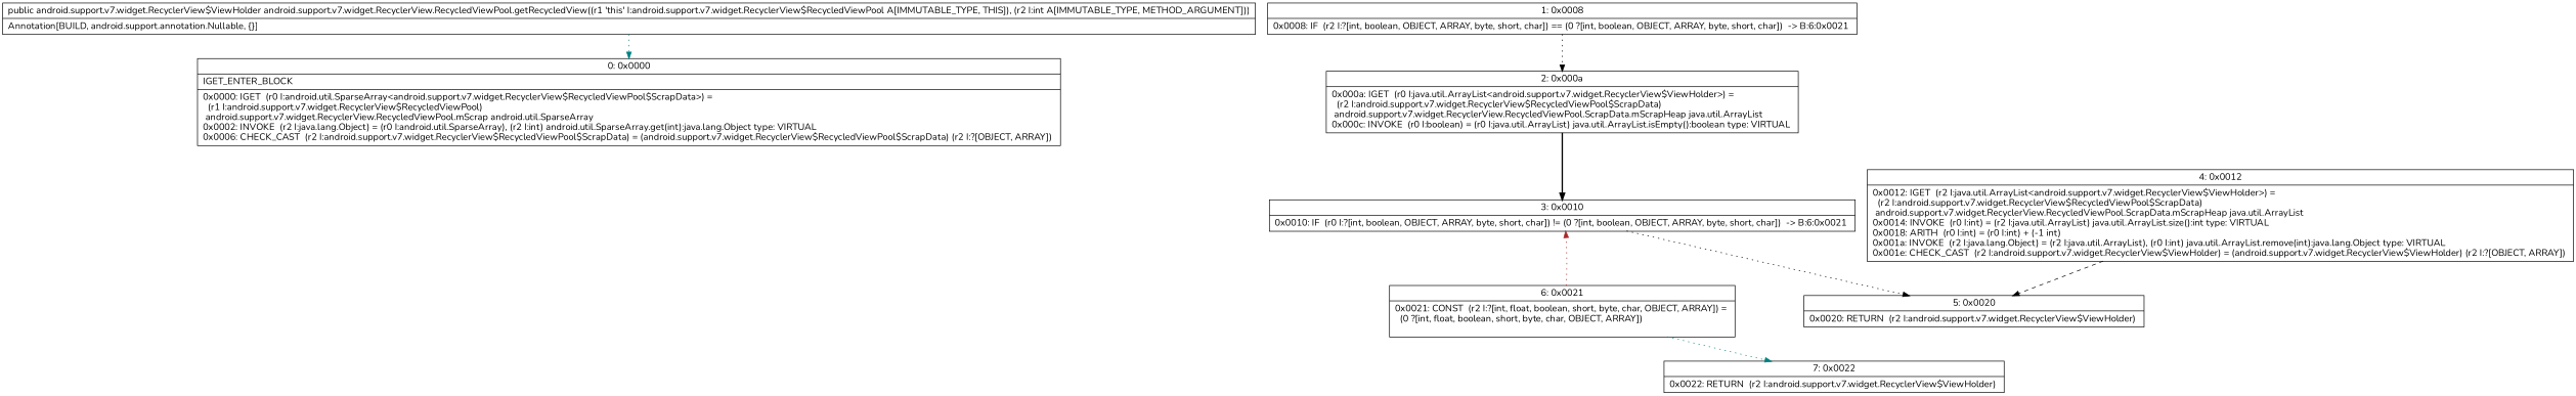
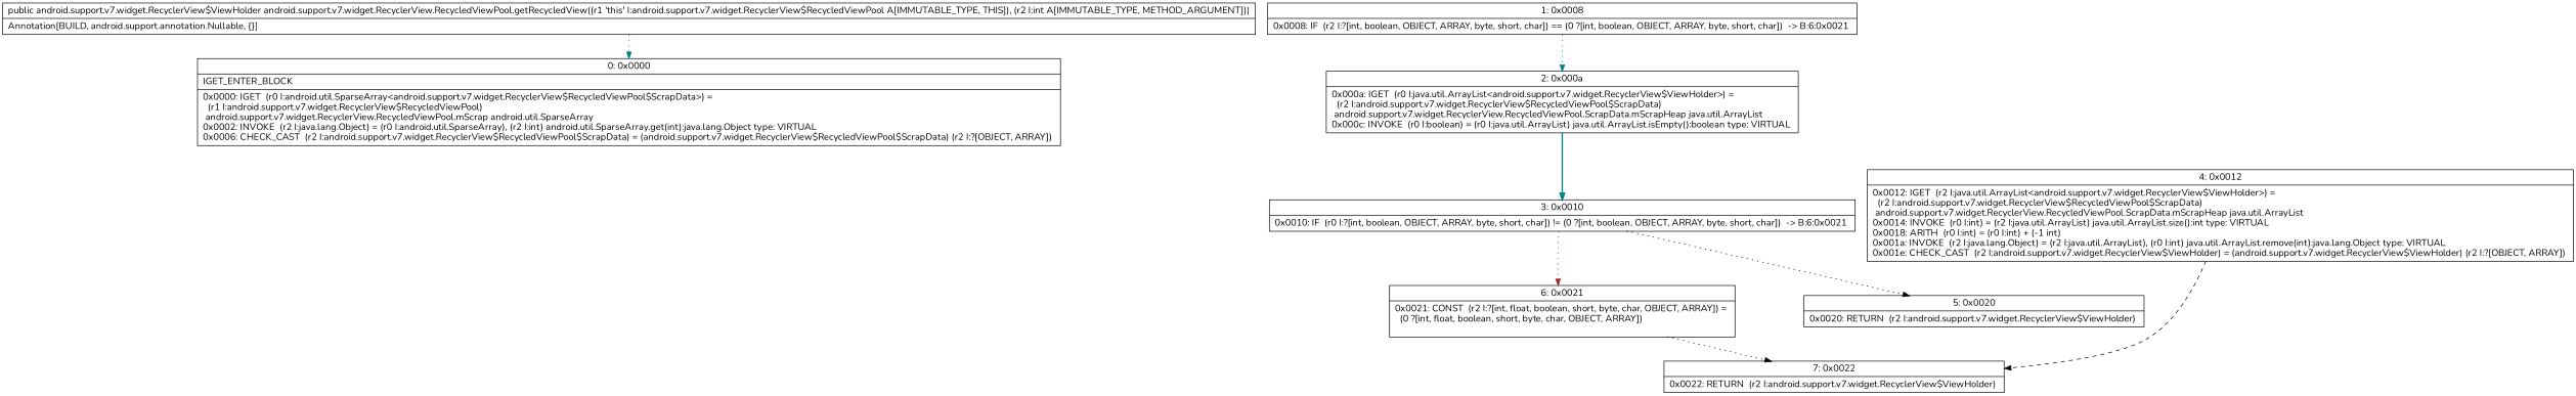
  digraph {
    fontname=Nunito
    node [fontname=Nunito shape=record]
    edge [color=black fontname=Nunito style=dotted]
    n1 [label="{0\:\ 0x0000|IGET_ENTER_BLOCK\l|0x0000: IGET  (r0 I:android.util.SparseArray\<android.support.v7.widget.RecyclerView$RecycledViewPool$ScrapData\>) = \l  (r1 I:android.support.v7.widget.RecyclerView$RecycledViewPool)\l android.support.v7.widget.RecyclerView.RecycledViewPool.mScrap android.util.SparseArray \l0x0002: INVOKE  (r2 I:java.lang.Object) = (r0 I:android.util.SparseArray), (r2 I:int) android.util.SparseArray.get(int):java.lang.Object type: VIRTUAL \l0x0006: CHECK_CAST  (r2 I:android.support.v7.widget.RecyclerView$RecycledViewPool$ScrapData) = (android.support.v7.widget.RecyclerView$RecycledViewPool$ScrapData) (r2 I:?[OBJECT, ARRAY]) \l}"]
    n2 [label="{1\:\ 0x0008|0x0008: IF  (r2 I:?[int, boolean, OBJECT, ARRAY, byte, short, char]) == (0 ?[int, boolean, OBJECT, ARRAY, byte, short, char])  \-\> B:6:0x0021 \l}"]
    n3 [label="{2\:\ 0x000a|0x000a: IGET  (r0 I:java.util.ArrayList\<android.support.v7.widget.RecyclerView$ViewHolder\>) = \l  (r2 I:android.support.v7.widget.RecyclerView$RecycledViewPool$ScrapData)\l android.support.v7.widget.RecyclerView.RecycledViewPool.ScrapData.mScrapHeap java.util.ArrayList \l0x000c: INVOKE  (r0 I:boolean) = (r0 I:java.util.ArrayList) java.util.ArrayList.isEmpty():boolean type: VIRTUAL \l}"]
    n4 [label="{3\:\ 0x0010|0x0010: IF  (r0 I:?[int, boolean, OBJECT, ARRAY, byte, short, char]) != (0 ?[int, boolean, OBJECT, ARRAY, byte, short, char])  \-\> B:6:0x0021 \l}"]
    n5 [label="{6\:\ 0x0021|0x0021: CONST  (r2 I:?[int, float, boolean, short, byte, char, OBJECT, ARRAY]) = \l  (0 ?[int, float, boolean, short, byte, char, OBJECT, ARRAY])\l \l}"]
    n6 [label="{7\:\ 0x0022|0x0022: RETURN  (r2 I:android.support.v7.widget.RecyclerView$ViewHolder) \l}"]
    n7 [label="{5\:\ 0x0020|0x0020: RETURN  (r2 I:android.support.v7.widget.RecyclerView$ViewHolder) \l}"]
    n8 [label="{4\:\ 0x0012|0x0012: IGET  (r2 I:java.util.ArrayList\<android.support.v7.widget.RecyclerView$ViewHolder\>) = \l  (r2 I:android.support.v7.widget.RecyclerView$RecycledViewPool$ScrapData)\l android.support.v7.widget.RecyclerView.RecycledViewPool.ScrapData.mScrapHeap java.util.ArrayList \l0x0014: INVOKE  (r0 I:int) = (r2 I:java.util.ArrayList) java.util.ArrayList.size():int type: VIRTUAL \l0x0018: ARITH  (r0 I:int) = (r0 I:int) + (\-1 int) \l0x001a: INVOKE  (r2 I:java.lang.Object) = (r2 I:java.util.ArrayList), (r0 I:int) java.util.ArrayList.remove(int):java.lang.Object type: VIRTUAL \l0x001e: CHECK_CAST  (r2 I:android.support.v7.widget.RecyclerView$ViewHolder) = (android.support.v7.widget.RecyclerView$ViewHolder) (r2 I:?[OBJECT, ARRAY]) \l}"]
    n9 [label="{public android.support.v7.widget.RecyclerView$ViewHolder android.support.v7.widget.RecyclerView.RecycledViewPool.getRecycledView((r1 'this' I:android.support.v7.widget.RecyclerView$RecycledViewPool A[IMMUTABLE_TYPE, THIS]), (r2 I:int A[IMMUTABLE_TYPE, METHOD_ARGUMENT]))  | Annotation[BUILD, android.support.annotation.Nullable, \{\}]\l}"]
-   n2 -> n3
-   n3 -> n4 [style=bold]
-   n5 -> n4 [color=brown]
+   n2 -> n3 [color=teal]
+   n3 -> n4 [color=teal style=bold]
+   n4 -> n5 [color=brown]
    n4 -> n7
-   n5 -> n6 [color=teal]
-   n8 -> n7 [style=dashed]
+   n5 -> n6
+   n8 -> n6 [style=dashed]
    n9 -> n1 [color=teal]
  }
